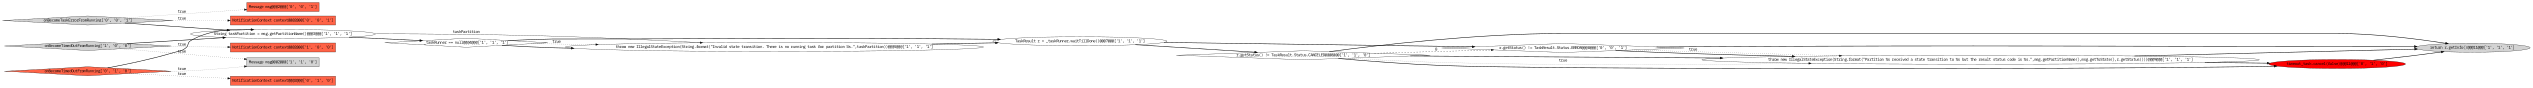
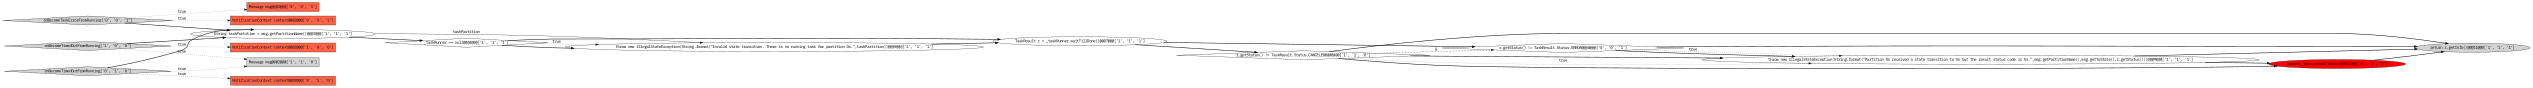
  digraph {
    fontname="IBM Plex Mono"
    rankdir=LR
    node [fillcolor=white fontname="IBM Plex Mono" shape=ellipse style=filled]
    edge [fontname="IBM Plex Mono" style=bold]
    n1 [label="throw new IllegalStateException(String.format(\"Invalid state transition. There is no running task for partition %s.\",taskPartition))@@@5@@@['1', '1', '1']"]
    n2 [label="TaskResult r = _taskRunner.waitTillDone()@@@7@@@['1', '1', '1']"]
    n3 [label="r.getStatus() != TaskResult.Status.ERROR@@@8@@@['0', '0', '1']" shape=diamond]
    n4 [label="r.getStatus() != TaskResult.Status.CANCELED@@@8@@@['1', '1', '0']" shape=diamond]
    n5 [fillcolor=lightgray label="onBecomeTaskErrorFromRunning['0', '0', '1']" shape=diamond]
    n6 [label="String taskPartition = msg.getPartitionName()@@@3@@@['1', '1', '1']"]
    n7 [fillcolor=tomato label="Message msg@@@2@@@['0', '0', '1']" shape=box]
    n8 [fillcolor=tomato label="NotificationContext context@@@2@@@['0', '0', '1']" shape=box]
    n9 [label="_taskRunner == null@@@4@@@['1', '1', '1']" shape=diamond]
    n10 [label="throw new IllegalStateException(String.format(\"Partition %s received a state transition to %s but the result status code is %s.\",msg.getPartitionName(),msg.getToState(),r.getStatus()))@@@9@@@['1', '1', '1']"]
    n11 [fillcolor=red label="timeout_task.cancel(false)@@@11@@@['0', '1', '0']"]
    n12 [fillcolor=lightgray label="return r.getInfo()@@@11@@@['1', '1', '1']"]
    n13 [fillcolor=lightgray label="onBecomeTimedOutFromRunning['1', '0', '0']" shape=diamond]
    n14 [fillcolor=lightgray label="Message msg@@@2@@@['1', '1', '0']" shape=box]
    n15 [fillcolor=tomato label="NotificationContext context@@@2@@@['1', '0', '0']" shape=box]
-   n16 [fillcolor=tomato label="onBecomeTimedOutFromRunning['0', '1', '0']" shape=diamond]
+   n16 [fillcolor=lightgray label="onBecomeTimedOutFromRunning['0', '1', '0']" shape=diamond]
    n17 [fillcolor=tomato label="NotificationContext context@@@2@@@['0', '1', '0']" shape=box]
    n1 -> n2
    n2 -> n3
    n2 -> n4
    n3 -> n10
    n3 -> n10 [label=true style=dotted]
    n3 -> n12
    n4 -> n3 [label=0 style=dashed]
    n4 -> n10
    n4 -> n10 [label=true style=dotted]
    n4 -> n11
    n4 -> n12
    n5 -> n6
    n5 -> n7 [label=true style=dotted]
    n5 -> n8 [label=true style=dotted]
    n6 -> n1 [label=taskPartition style=solid]
    n6 -> n9
    n9 -> n1
    n9 -> n1 [label=true style=dotted]
    n9 -> n2
    n10 -> n11
    n10 -> n12
    n11 -> n12
    n13 -> n6
    n13 -> n14 [label=true style=dotted]
    n13 -> n15 [label=true style=dotted]
    n16 -> n6
    n16 -> n14 [label=true style=dotted]
    n16 -> n17 [label=true style=dotted]
  }
